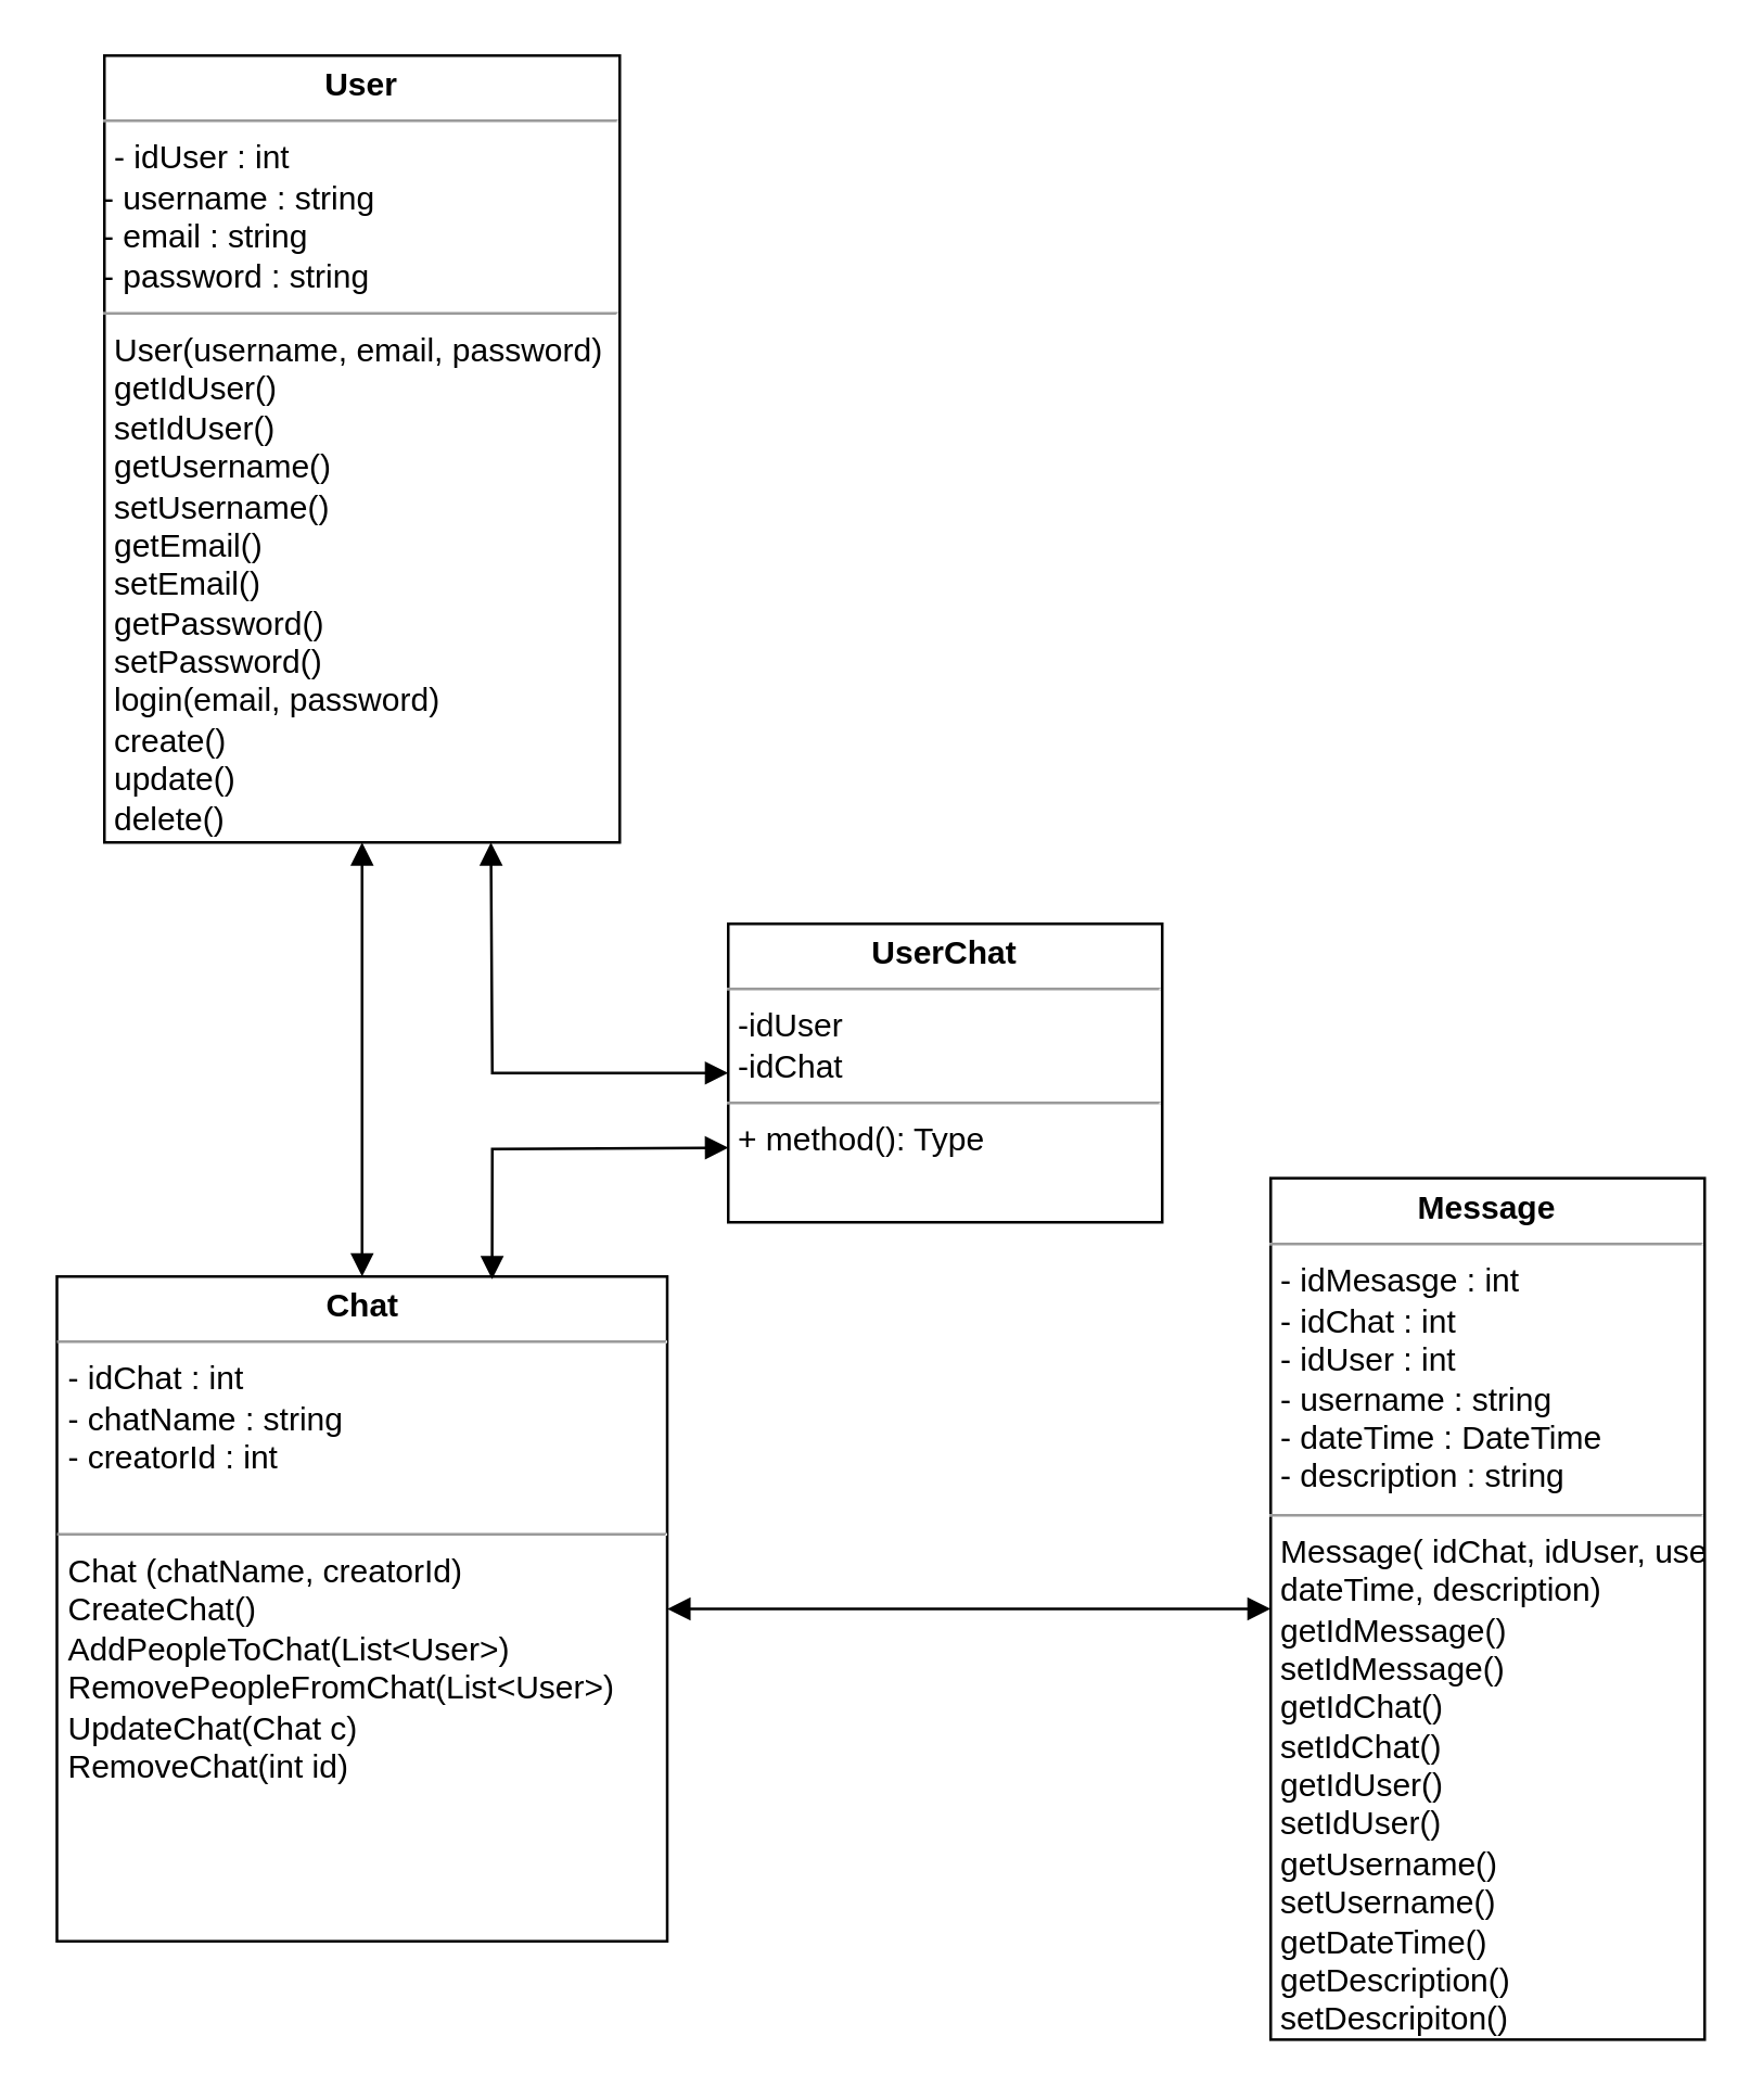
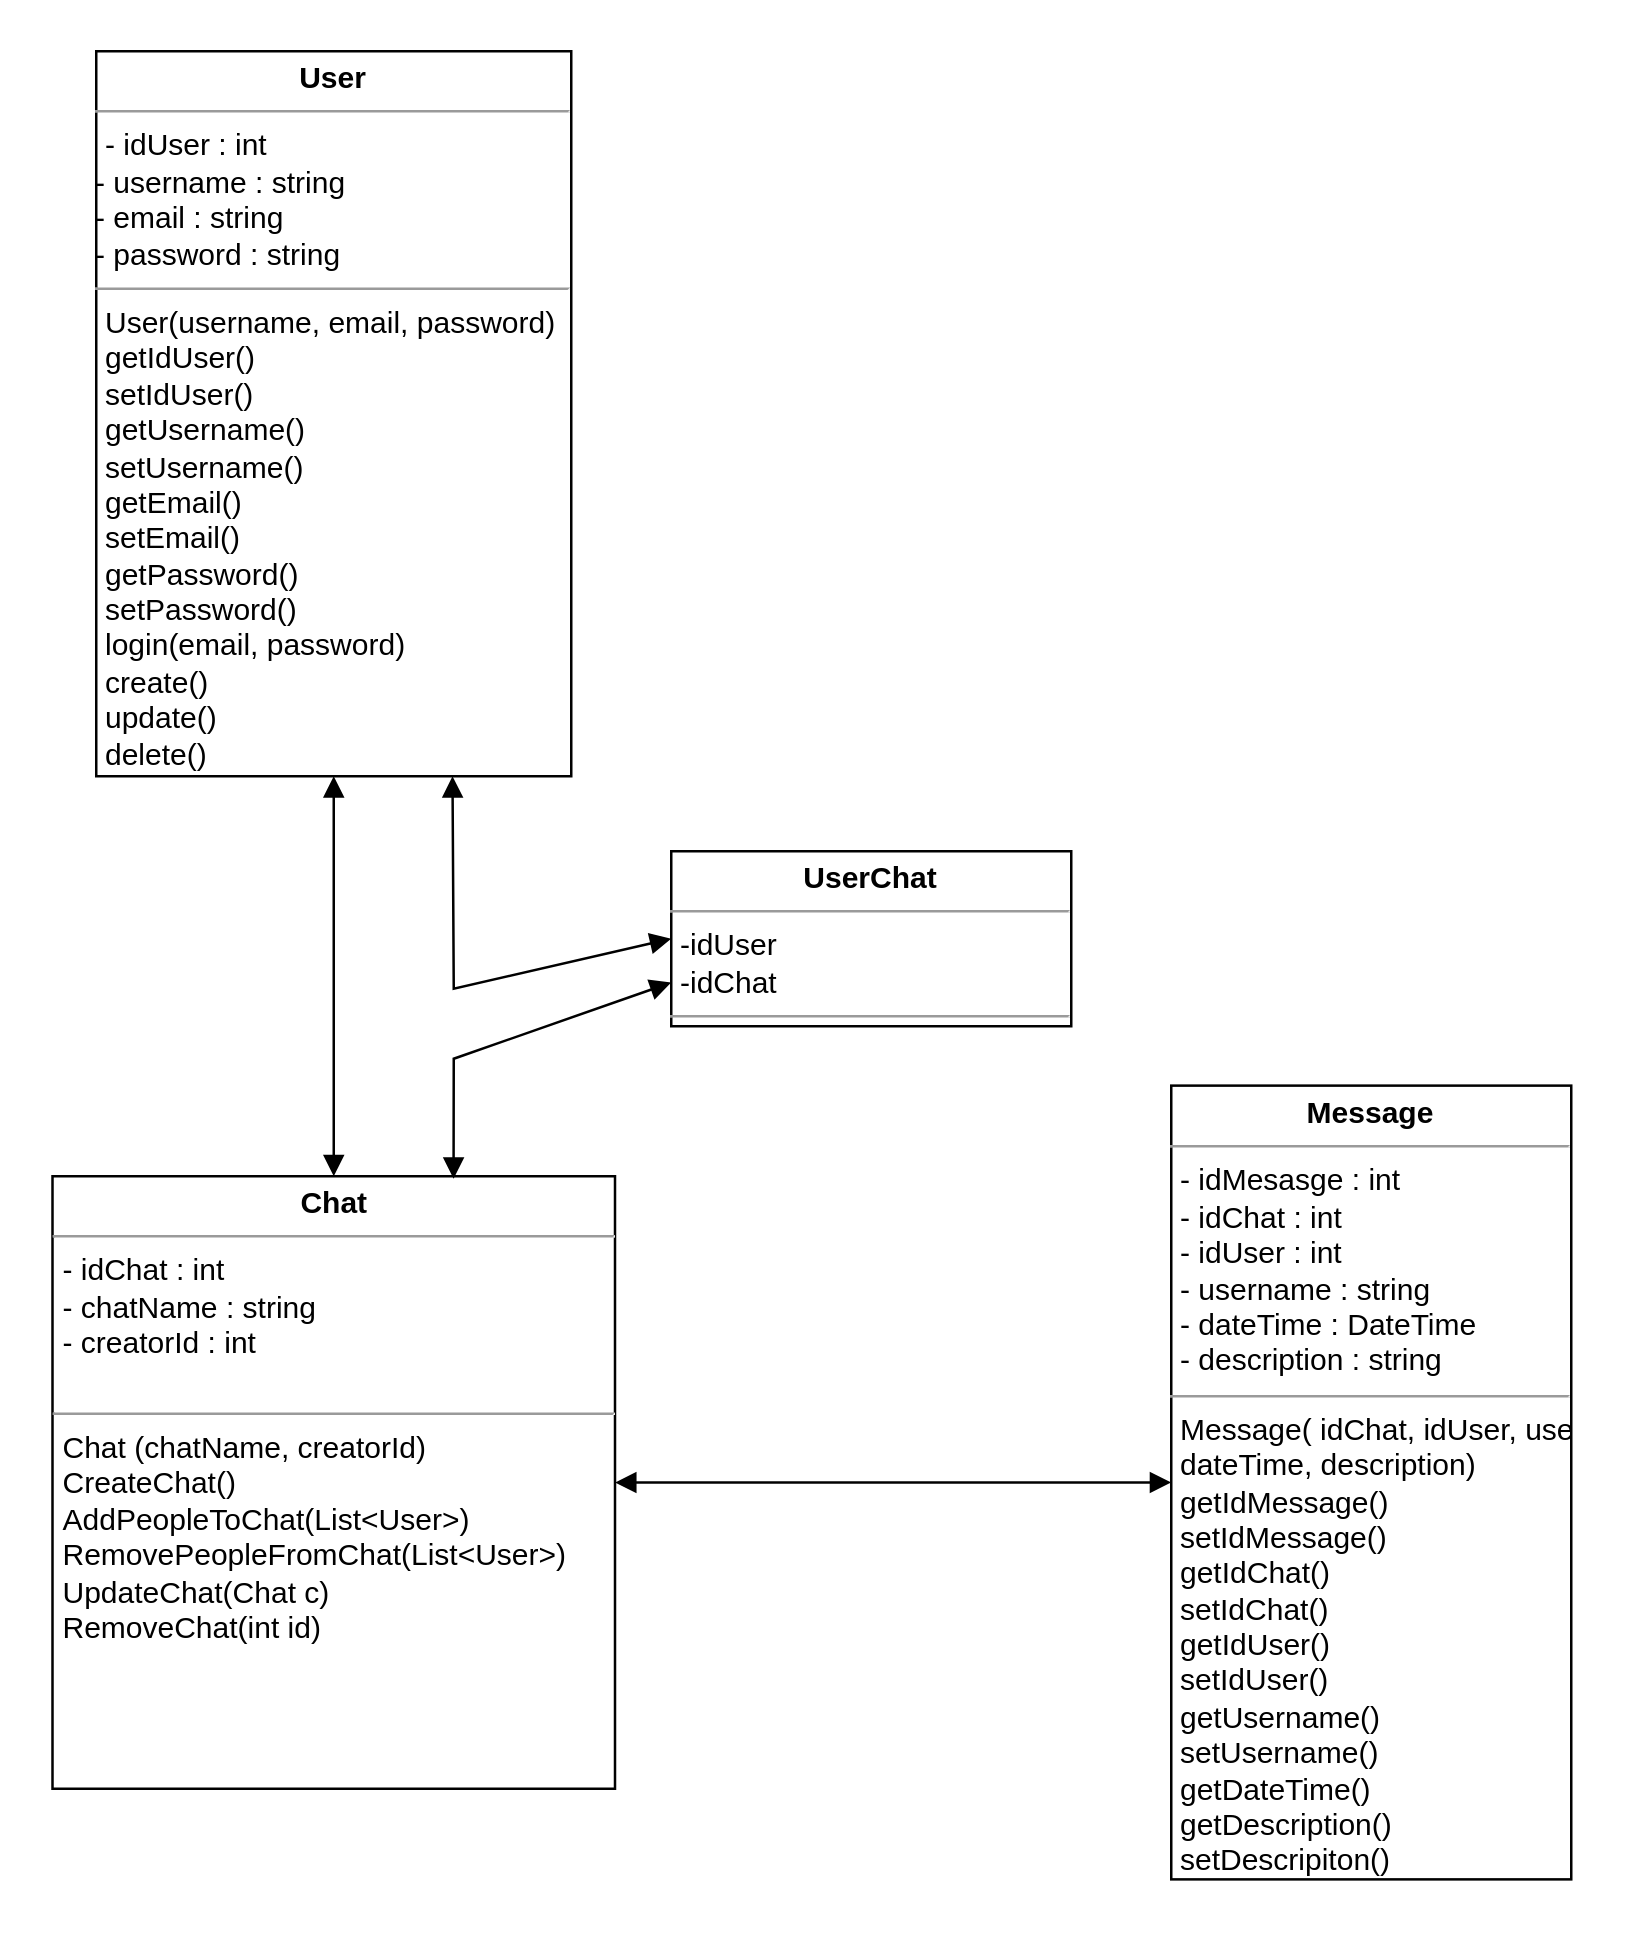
  <mxCell id="0" />
  <mxCell id="1" parent="0" />
  <mxCell id="2" value="&lt;p style=&quot;margin: 0px ; margin-top: 4px ; text-align: center&quot;&gt;&lt;b&gt;Chat&lt;/b&gt;&lt;/p&gt;&lt;hr size=&quot;1&quot;&gt;&lt;p style=&quot;margin: 0px ; margin-left: 4px&quot;&gt;- idChat : int&lt;/p&gt;&lt;p style=&quot;margin: 0px ; margin-left: 4px&quot;&gt;- chatName : string&lt;/p&gt;&lt;p style=&quot;margin: 0px ; margin-left: 4px&quot;&gt;- creatorId : int&lt;/p&gt;&lt;p style=&quot;margin: 0px ; margin-left: 4px&quot;&gt;&lt;br&gt;&lt;/p&gt;&lt;hr size=&quot;1&quot;&gt;&lt;p style=&quot;margin: 0px ; margin-left: 4px&quot;&gt;Chat (chatName, creatorId)&lt;/p&gt;&lt;p style=&quot;margin: 0px ; margin-left: 4px&quot;&gt;CreateChat()&lt;/p&gt;&lt;p style=&quot;margin: 0px ; margin-left: 4px&quot;&gt;AddPeopleToChat(List&amp;lt;User&amp;gt;)&lt;/p&gt;&lt;p style=&quot;margin: 0px ; margin-left: 4px&quot;&gt;RemovePeopleFromChat(List&amp;lt;User&amp;gt;)&lt;/p&gt;&lt;p style=&quot;margin: 0px ; margin-left: 4px&quot;&gt;UpdateChat(Chat c)&lt;/p&gt;&lt;p style=&quot;margin: 0px ; margin-left: 4px&quot;&gt;RemoveChat(int id)&lt;/p&gt;" style="verticalAlign=top;align=left;overflow=fill;fontSize=12;fontFamily=Helvetica;html=1;" vertex="1" parent="1"><mxGeometry x="20.5" y="470" width="225" height="245" as="geometry" /></mxCell>
  <mxCell id="3" value="&lt;p style=&quot;margin: 0px ; margin-top: 4px ; text-align: center&quot;&gt;&lt;b&gt;User&lt;/b&gt;&lt;/p&gt;&lt;hr size=&quot;1&quot;&gt;&lt;p style=&quot;margin: 0px ; margin-left: 4px&quot;&gt;- idUser : int&lt;/p&gt;- username : string&lt;br&gt;- email : string&lt;br&gt;- password : string&lt;br&gt;&lt;hr size=&quot;1&quot;&gt;&lt;p style=&quot;margin: 0px ; margin-left: 4px&quot;&gt;User(username, email, password)&lt;/p&gt;&lt;p style=&quot;margin: 0px ; margin-left: 4px&quot;&gt;getIdUser()&lt;/p&gt;&lt;p style=&quot;margin: 0px ; margin-left: 4px&quot;&gt;setIdUser()&lt;/p&gt;&lt;p style=&quot;margin: 0px ; margin-left: 4px&quot;&gt;getUsername()&lt;/p&gt;&lt;p style=&quot;margin: 0px ; margin-left: 4px&quot;&gt;setUsername()&lt;/p&gt;&lt;p style=&quot;margin: 0px ; margin-left: 4px&quot;&gt;getEmail()&lt;/p&gt;&lt;p style=&quot;margin: 0px ; margin-left: 4px&quot;&gt;setEmail()&lt;/p&gt;&lt;p style=&quot;margin: 0px ; margin-left: 4px&quot;&gt;getPassword()&lt;/p&gt;&lt;p style=&quot;margin: 0px ; margin-left: 4px&quot;&gt;setPassword()&lt;/p&gt;&lt;p style=&quot;margin: 0px ; margin-left: 4px&quot;&gt;login(email, password)&lt;/p&gt;&lt;p style=&quot;margin: 0px ; margin-left: 4px&quot;&gt;create()&lt;/p&gt;&lt;p style=&quot;margin: 0px ; margin-left: 4px&quot;&gt;update()&lt;/p&gt;&lt;p style=&quot;margin: 0px ; margin-left: 4px&quot;&gt;delete()&lt;/p&gt;&lt;p style=&quot;margin: 0px ; margin-left: 4px&quot;&gt;&lt;br&gt;&lt;/p&gt;&lt;p style=&quot;margin: 0px ; margin-left: 4px&quot;&gt;&lt;br&gt;&lt;/p&gt;&lt;p style=&quot;margin: 0px ; margin-left: 4px&quot;&gt;&lt;br&gt;&lt;/p&gt;" style="verticalAlign=top;align=left;overflow=fill;fontSize=12;fontFamily=Helvetica;html=1;" vertex="1" parent="1"><mxGeometry x="38" y="20" width="190" height="290" as="geometry" /></mxCell>
- <mxCell id="4" value="&lt;p style=&quot;margin: 0px ; margin-top: 4px ; text-align: center&quot;&gt;&lt;b&gt;UserChat&lt;/b&gt;&lt;/p&gt;&lt;hr size=&quot;1&quot;&gt;&lt;p style=&quot;margin: 0px ; margin-left: 4px&quot;&gt;-idUser&lt;/p&gt;&lt;p style=&quot;margin: 0px ; margin-left: 4px&quot;&gt;-idChat&lt;/p&gt;&lt;hr size=&quot;1&quot;&gt;&lt;p style=&quot;margin: 0px ; margin-left: 4px&quot;&gt;+ method(): Type&lt;/p&gt;" style="verticalAlign=top;align=left;overflow=fill;fontSize=12;fontFamily=Helvetica;html=1;" vertex="1" parent="1"><mxGeometry x="268" y="340" width="160" height="110" as="geometry" /></mxCell>
+ <mxCell id="4" value="&lt;p style=&quot;margin: 0px ; margin-top: 4px ; text-align: center&quot;&gt;&lt;b&gt;UserChat&lt;/b&gt;&lt;/p&gt;&lt;hr size=&quot;1&quot;&gt;&lt;p style=&quot;margin: 0px ; margin-left: 4px&quot;&gt;-idUser&lt;/p&gt;&lt;p style=&quot;margin: 0px ; margin-left: 4px&quot;&gt;-idChat&lt;/p&gt;&lt;hr size=&quot;1&quot;&gt;&lt;p style=&quot;margin: 0px ; margin-left: 4px&quot;&gt;+ method(): Type&lt;/p&gt;" style="verticalAlign=top;align=left;overflow=fill;fontSize=12;fontFamily=Helvetica;html=1;" vertex="1" parent="1"><mxGeometry x="268" y="340" width="160" height="70" as="geometry" /></mxCell>
  <mxCell id="5" value="&lt;p style=&quot;margin: 0px ; margin-top: 4px ; text-align: center&quot;&gt;&lt;b&gt;Message&lt;/b&gt;&lt;/p&gt;&lt;hr size=&quot;1&quot;&gt;&lt;p style=&quot;margin: 0px ; margin-left: 4px&quot;&gt;- idMesasge : int&lt;/p&gt;&lt;p style=&quot;margin: 0px ; margin-left: 4px&quot;&gt;- idChat : int&lt;/p&gt;&lt;p style=&quot;margin: 0px ; margin-left: 4px&quot;&gt;- idUser : int&lt;/p&gt;&lt;p style=&quot;margin: 0px ; margin-left: 4px&quot;&gt;- username : string&lt;/p&gt;&lt;p style=&quot;margin: 0px ; margin-left: 4px&quot;&gt;- dateTime : DateTime&lt;/p&gt;&lt;p style=&quot;margin: 0px ; margin-left: 4px&quot;&gt;- description : string&lt;/p&gt;&lt;hr size=&quot;1&quot;&gt;&lt;p style=&quot;margin: 0px ; margin-left: 4px&quot;&gt;Message( idChat, idUser, username,&lt;/p&gt;&lt;p style=&quot;margin: 0px ; margin-left: 4px&quot;&gt;dateTime, description)&lt;/p&gt;&lt;p style=&quot;margin: 0px ; margin-left: 4px&quot;&gt;getIdMessage()&lt;/p&gt;&lt;p style=&quot;margin: 0px ; margin-left: 4px&quot;&gt;setIdMessage()&lt;/p&gt;&lt;p style=&quot;margin: 0px ; margin-left: 4px&quot;&gt;getIdChat()&lt;/p&gt;&lt;p style=&quot;margin: 0px ; margin-left: 4px&quot;&gt;setIdChat()&lt;/p&gt;&lt;p style=&quot;margin: 0px ; margin-left: 4px&quot;&gt;getIdUser()&lt;/p&gt;&lt;p style=&quot;margin: 0px ; margin-left: 4px&quot;&gt;setIdUser()&lt;/p&gt;&lt;p style=&quot;margin: 0px ; margin-left: 4px&quot;&gt;getUsername()&lt;/p&gt;&lt;p style=&quot;margin: 0px ; margin-left: 4px&quot;&gt;setUsername()&lt;/p&gt;&lt;p style=&quot;margin: 0px ; margin-left: 4px&quot;&gt;getDateTime()&lt;/p&gt;&lt;p style=&quot;margin: 0px ; margin-left: 4px&quot;&gt;getDescription()&lt;/p&gt;&lt;p style=&quot;margin: 0px ; margin-left: 4px&quot;&gt;setDescripiton()&lt;/p&gt;" style="verticalAlign=top;align=left;overflow=fill;fontSize=12;fontFamily=Helvetica;html=1;" vertex="1" parent="1"><mxGeometry x="468" y="433.75" width="160" height="317.5" as="geometry" /></mxCell>
  <mxCell id="6" value="" style="endArrow=block;startArrow=block;endFill=1;startFill=1;html=1;rounded=0;exitX=0.5;exitY=1;exitDx=0;exitDy=0;entryX=0.5;entryY=0;entryDx=0;entryDy=0;" edge="1" parent="1" source="3" target="2"><mxGeometry width="160" relative="1" as="geometry"><mxPoint x="108" y="480" as="sourcePoint" /><mxPoint x="268" y="480" as="targetPoint" /></mxGeometry></mxCell>
  <mxCell id="7" value="" style="endArrow=block;startArrow=block;endFill=1;startFill=1;html=1;rounded=0;entryX=0;entryY=0.5;entryDx=0;entryDy=0;exitX=0.75;exitY=1;exitDx=0;exitDy=0;" edge="1" parent="1" source="3" target="4"><mxGeometry width="160" relative="1" as="geometry"><mxPoint x="108" y="480" as="sourcePoint" /><mxPoint x="268" y="480" as="targetPoint" /><Array as="points"><mxPoint x="181" y="395" /></Array></mxGeometry></mxCell>
  <mxCell id="8" value="" style="endArrow=block;startArrow=block;endFill=1;startFill=1;html=1;rounded=0;exitX=0.713;exitY=0.004;exitDx=0;exitDy=0;exitPerimeter=0;entryX=0;entryY=0.75;entryDx=0;entryDy=0;" edge="1" parent="1" source="2" target="4"><mxGeometry width="160" relative="1" as="geometry"><mxPoint x="108" y="480" as="sourcePoint" /><mxPoint x="268" y="480" as="targetPoint" /><Array as="points"><mxPoint x="181" y="423" /></Array></mxGeometry></mxCell>
  <mxCell id="9" value="" style="endArrow=block;startArrow=block;endFill=1;startFill=1;html=1;rounded=0;entryX=0;entryY=0.5;entryDx=0;entryDy=0;exitX=1;exitY=0.5;exitDx=0;exitDy=0;" edge="1" parent="1" source="2" target="5"><mxGeometry width="160" relative="1" as="geometry"><mxPoint x="108" y="480" as="sourcePoint" /><mxPoint x="268" y="480" as="targetPoint" /></mxGeometry></mxCell>
